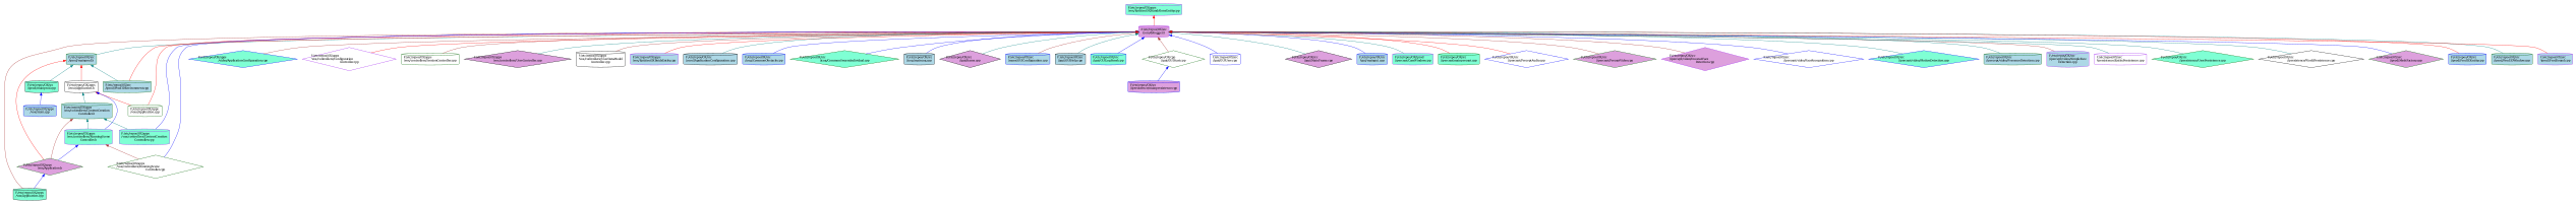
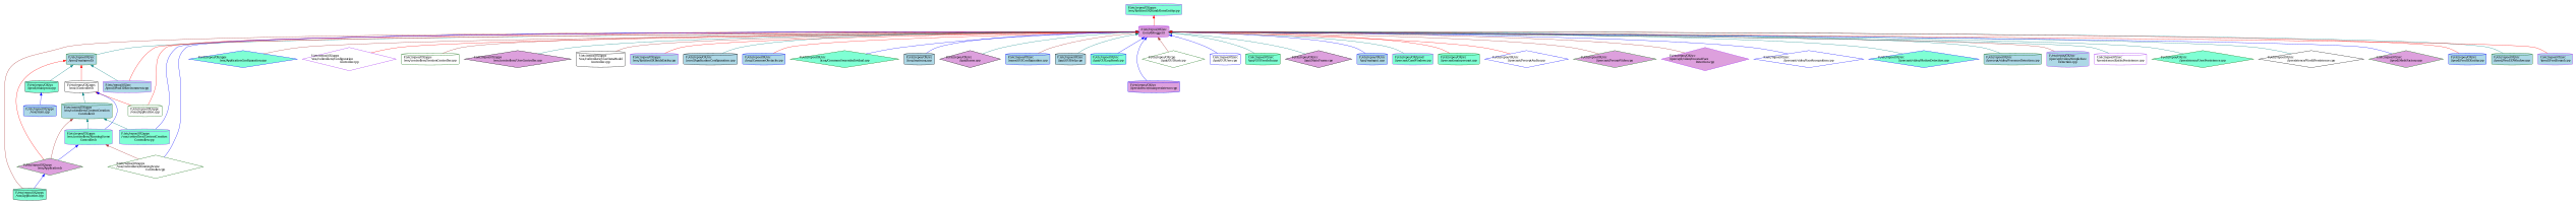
  digraph {
    fontname=Merriweather
    node [color=darkgreen fillcolor=lightblue fontname=Merriweather fontsize=10 shape=cylinder style=filled]
    edge [color=teal dir=back fontname=Merriweather fontsize=10 labelfontname=Helvetica labelfontsize=10 style=solid]
    n1 [color=purple fillcolor=plum fontcolor=black height=0.2 label="F:/etc/repos/OX/src\l/core/debugger.h" width=0.4]
    n2 [color=black fillcolor=aquamarine height=0.2 label="F:/etc/repos/OX/apps\l/vox/Application.cpp" width=0.4]
-   n3 [color=blue fillcolor=aquamarine height=0.2 label="F:/etc/repos/OX/apps\l/video/ApplicationConfiguration.cpp" shape=diamond width=0.4]
+   n3 [color=blue fillcolor=aquamarine height=0.2 label="F:/etc/repos/OX/apps\l/vox/ApplicationConfiguration.cpp" shape=diamond width=0.4]
    n4 [color=purple fillcolor=white height=0.2 label="F:/etc/repos/OX/apps\l/vox/controllers/Configuration\lController.cpp" shape=diamond width=0.4]
    n5 [color=purple fillcolor=aquamarine height=0.2 label="F:/etc/repos/OX/apps\l/vox/controllers/ContentCreation\lController.cpp" width=0.4]
    n6 [fillcolor=white height=0.2 label="F:/etc/repos/OX/apps\l/vox/controllers/RunningScene\lController.cpp" shape=diamond width=0.4]
    n7 [fillcolor=white height=0.2 label="F:/etc/repos/OX/apps\l/vox/controllers/SessionController.cpp" width=0.4]
    n8 [color=black fillcolor=plum height=0.2 label="F:/etc/repos/OX/apps\l/vox/controllers/UserController.cpp" shape=diamond width=0.4]
    n9 [color=black fillcolor=white height=0.2 label="F:/etc/repos/OX/apps\l/vox/controllers/UserDataModel\lController.cpp" width=0.4]
    n10 [color=purple height=0.2 label="F:/etc/repos/OX/apps\l/vox/Entities/OXBoidsEntity.cpp" width=0.4]
    n11 [fillcolor=white height=0.2 label="F:/etc/repos/OX/apps\l/voxc/Application.cpp" width=0.4]
    n12 [color=black height=0.2 label="F:/etc/repos/OX/src\l/core/IApplicationConfiguration.cpp" width=0.4]
    n13 [color=blue height=0.2 label="F:/etc/repos/OX/src\l/icog/CommonObstacle.cpp" width=0.4]
    n14 [fillcolor=aquamarine height=0.2 label="F:/etc/repos/OX/src\l/icog/CommonSwarmIndividual.cpp" shape=diamond width=0.4]
    n15 [color=black height=0.2 label="F:/etc/repos/OX/src\l/icog/maincog.cpp" width=0.4]
    n16 [color=black fillcolor=plum height=0.2 label="F:/etc/repos/OX/src\l/igui/frame.cpp" shape=diamond width=0.4]
    n17 [color=blue height=0.2 label="F:/etc/repos/OX/src\l/repos/GUIConfiguration.cpp" width=0.4]
    n18 [color=black height=0.2 label="F:/etc/repos/OX/src\l/igui/GUIHelp.cpp" width=0.4]
    n19 [color=blue fillcolor=aquamarine height=0.2 label="F:/etc/repos/OX/src\l/igui/GUILogPanel.cpp" width=0.4]
    n20 [fillcolor=white height=0.2 label="F:/etc/repos/OX/cpp\l/igui/GUIStart.cpp" shape=diamond width=0.4]
    n21 [color=blue fillcolor=white height=0.2 label="F:/etc/repos/OX/src\l/igui/GUIUser.cpp" width=0.4]
+   n22 [fillcolor=aquamarine height=0.2 label="F:/etc/repos/OX/src\l/igui/GUIUserInfo.cpp" width=0.4]
    n23 [color=black fillcolor=plum height=0.2 label="F:/etc/repos/OX/src\l/igui/MainFrame.cpp" shape=diamond width=0.4]
    n24 [color=blue height=0.2 label="F:/etc/repos/OX/src\l/igui/maingui .cpp" width=0.4]
    n25 [color=purple fillcolor=aquamarine height=0.2 label="F:/etc/repos/OX/iprod\l/ipercept/CamWindow.cpp" width=0.4]
    n26 [fillcolor=aquamarine height=0.2 label="F:/etc/repos/OX/src\l/ipercept/mainpercept.cpp" width=0.4]
    n27 [color=blue fillcolor=white height=0.2 label="F:/etc/repos/OX/src\l/ipercept/PerceptAudio.cpp" shape=diamond width=0.4]
    n28 [fillcolor=plum height=0.2 label="F:/etc/repos/OX/src\l/ipercept/PerceptVideo.cpp" shape=diamond width=0.4]
    n29 [color=purple fillcolor=plum height=0.2 label="F:/etc/repos/OX/src\l/ipercept/video/Encara2Face\lDetection.cpp" shape=diamond width=0.4]
    n30 [color=blue fillcolor=white height=0.2 label="F:/etc/repos/OX/src\l/ipercept/video/FaceRecognition.cpp" shape=diamond width=0.4]
    n31 [color=blue fillcolor=aquamarine height=0.2 label="F:/etc/repos/OX/src\l/ipercept/video/MotionDetection.cpp" shape=diamond width=0.4]
    n32 [height=0.2 label="F:/etc/repos/OX/src\l/ipercept/video/PresenceDetection.cpp" width=0.4]
    n33 [color=purple height=0.2 label="F:/etc/repos/OX/src\l/ipercept/video/SimpleFace\lDetection.cpp" width=0.4]
    n34 [color=purple fillcolor=white height=0.2 label="F:/etc/repos/OX/src\l/ipersistence/EntityPersistence.cpp" width=0.4]
    n35 [color=blue fillcolor=plum height=0.2 label="F:/etc/repos/OX/src\l/ipersistence/mainpersistence.cpp" width=0.4]
    n36 [fillcolor=aquamarine height=0.2 label="F:/etc/repos/OX/src\l/ipersistence/UserPersistence.cpp" shape=diamond width=0.4]
    n37 [color=black fillcolor=white height=0.2 label="F:/etc/repos/OX/src\l/ipersistence/WorldPersistence.cpp" shape=diamond width=0.4]
    n38 [height=0.2 label="F:/etc/repos/OX/src\l/iprod/mainprod.h" width=0.4]
-   n39 [height=0.2 label="F:/etc/repos/OX/src\l/iprod/Prod3DEnvironment.cpp" width=0.4]
+   n39 [color=purple height=0.2 label="F:/etc/repos/OX/src\l/iprod/Prod3DEnvironment.cpp" width=0.4]
    n40 [fillcolor=plum height=0.2 label="F:/etc/repos/OX/src\l/iprod/MeshFactory.cpp" shape=diamond width=0.4]
    n41 [color=blue height=0.2 label="F:/etc/repos/OX/src\l/iprod/Prod3DEntity.cpp" width=0.4]
    n42 [height=0.2 label="F:/etc/repos/OX/src\l/iprod/Prod3DWindow.cpp" width=0.4]
    n43 [color=purple height=0.2 label="F:/etc/repos/OX/src\l/iprod/ProdSound.cpp" width=0.4]
    n44 [color=purple fillcolor=aquamarine height=0.2 label="F:/etc/repos/OX/apps\l/vox/Entities/OXStandAloneEntity.cpp" width=0.4]
    n45 [fillcolor=plum height=0.2 label="F:/etc/repos/OX/apps\l/vox/Application.h" shape=diamond width=0.4]
-   n46 [color=black fillcolor=white height=0.2 label="F:/etc/repos/OX/apps\l/voxc/Application.h" width=0.4]
+   n46 [color=black fillcolor=white height=0.2 label="F:/etc/repos/OX/apps\l/voxc/Controller.h" width=0.4]
    n47 [color=black fillcolor=aquamarine height=0.2 label="F:/etc/repos/OX/src\l/iprod/mainprod.cpp" width=0.4]
    n48 [height=0.2 label="F:/etc/repos/OX/apps\l/vox/controllers/ContentCreation\lController.h" width=0.4]
    n49 [color=purple fillcolor=aquamarine height=0.2 label="F:/etc/repos/OX/apps\l/vox/controllers/RunningScene\lController.h" width=0.4]
    n50 [color=blue height=0.2 label="F:/etc/repos/OX/apps\l/vox/main.cpp" width=0.4]
    n1 -> n2 [color=brown]
    n1 -> n3 [color=brown]
    n1 -> n4 [color=red]
    n1 -> n5 [color=blue]
    n1 -> n6 [color=blue]
    n1 -> n7 [color=brown]
    n1 -> n8
    n1 -> n9 [color=brown]
    n1 -> n10 [color=red]
    n1 -> n11 [color=red]
    n1 -> n12
-   n1 -> n13 [color=blue]
+   n1 -> n13 [color=red]
    n1 -> n14 [color=blue]
    n1 -> n15 [color=blue]
    n1 -> n16
    n1 -> n17 [color=brown]
    n1 -> n18
    n1 -> n19 [color=blue]
    n1 -> n20 [color=brown]
    n1 -> n21 [color=blue]
+   n1 -> n22
    n1 -> n23
    n1 -> n24 [color=blue]
    n1 -> n25
    n1 -> n26 [color=red]
    n1 -> n27 [color=red]
    n1 -> n28 [color=brown]
    n1 -> n29 [color=brown]
    n1 -> n30 [color=blue]
    n1 -> n31
    n1 -> n32
    n1 -> n33 [color=brown]
    n1 -> n34
-   n20 -> n35 [color=blue]
+   n1 -> n35 [color=blue]
    n1 -> n36
    n1 -> n37
    n1 -> n38
    n1 -> n39 [color=red]
    n1 -> n40 [color=blue]
    n1 -> n41 [color=red]
    n1 -> n42
    n1 -> n43 [color=red]
    n38 -> n39
    n38 -> n45 [color=red]
    n38 -> n46 [color=red]
    n38 -> n47
    n44 -> n1 [color=red]
    n45 -> n2 [color=blue]
    n46 -> n11 [color=red]
    n46 -> n48
    n46 -> n49 [color=blue]
    n47 -> n50 [color=blue]
    n48 -> n5
    n48 -> n45 [color=brown]
    n48 -> n49
    n49 -> n6 [color=brown]
    n49 -> n45 [color=blue]
  }
